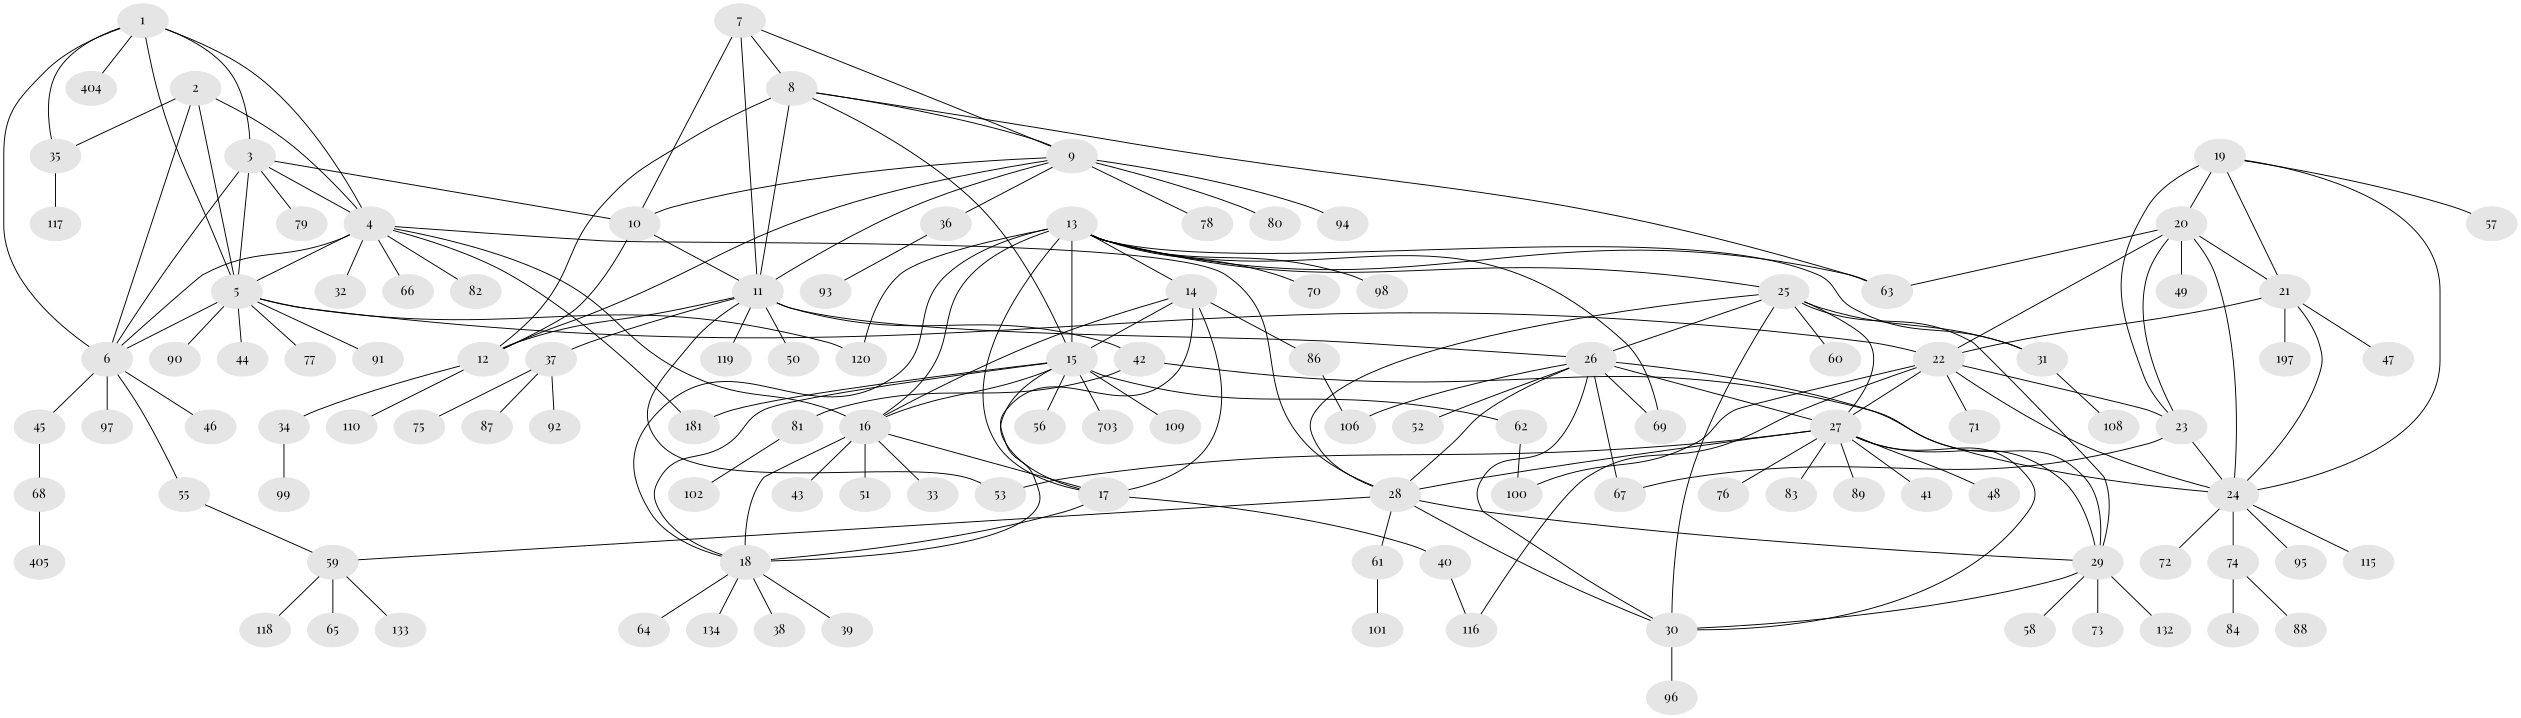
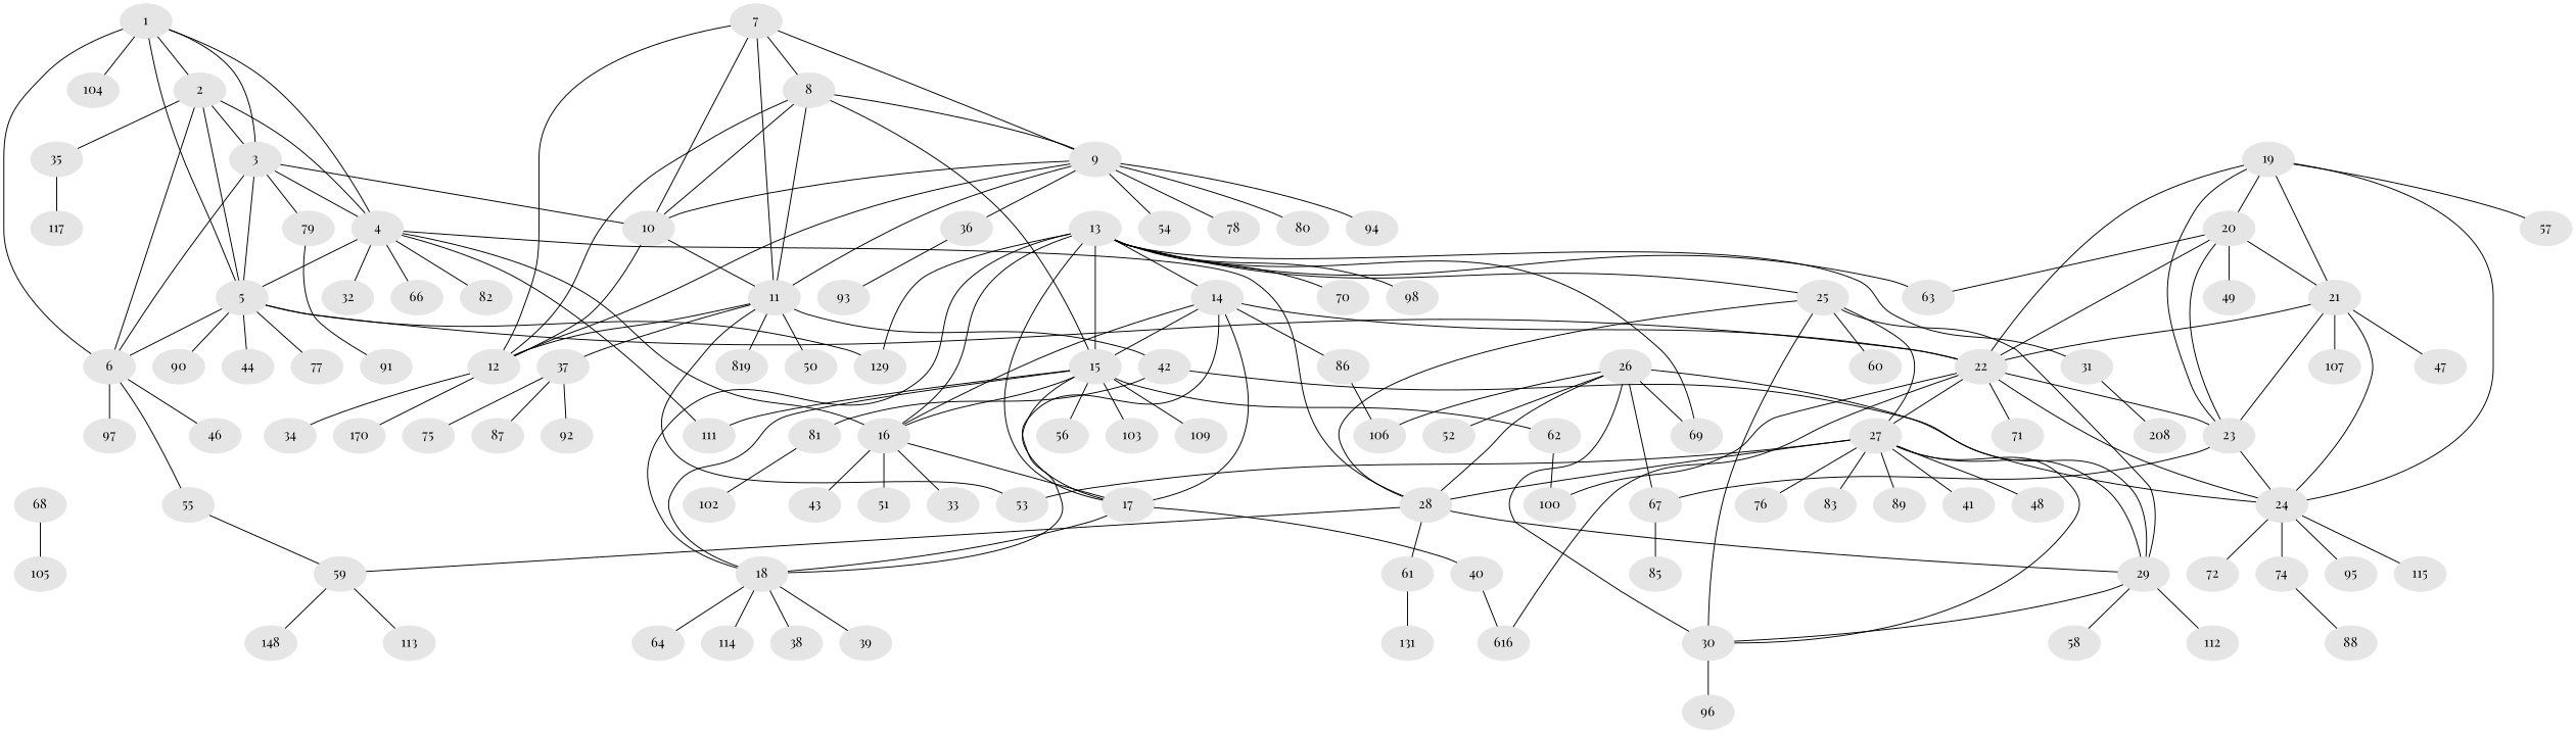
  graph {
    fontname="Playfair Display"
    node [color=gray90 fontname="Playfair Display" style=filled]
    edge [fontname="Playfair Display"]
    1
    2
    3
    4
    5
    6
-   104 [label=404]
+   104
    35
    10
    79
    16
    28
    32
    66
    82
-   111 [label=181]
+   111
    22
    44
    77
    90
    91
-   120
-   45
+   120 [label=129]
    46
    55
    97
    117
    11
    12
    17
    18
    33
    43
    51
    29
    30
    59
    61
    24
    23
    27
    71
    100
-   116
+   116 [label=616]
    68
    7
    8
    9
    15
    36
+   54
    78
    80
    94
    26
    37
    42
    50
    53
-   119
+   119 [label=819]
    34
-   110
+   110 [label=170]
    56
    62
-   103 [label=703]
+   103
    109
    93
    72
    74
    95
    115
    69
    67
    52
    106
    75
    87
    92
    81
-   99
    13
    14
    25
    31
    63
    70
    98
    86
    40
    38
    39
    64
-   114 [label=134]
+   114
    60
-   108
+   108 [label=208]
    19
    20
    21
    57
    49
    47
-   107 [label=197]
+   107
    41
    48
    76
    83
    89
-   84
+   85
    88
    58
-   73
-   112 [label=132]
+   112
    96
-   65
-   113 [label=133]
-   118
-   101
+   113
+   118 [label=148]
+   101 [label=131]
    102
-   105 [label=405]
-   1 -- 35
+   105
+   1 -- 2
    1 -- 3
    1 -- 4
    1 -- 5
    1 -- 6
    1 -- 104
+   2 -- 3
    2 -- 4
    2 -- 5
    2 -- 6
    2 -- 35
    3 -- 4
    3 -- 5
    3 -- 6
    3 -- 10
    3 -- 79
    4 -- 5
-   4 -- 6
    4 -- 16
    4 -- 28
    4 -- 32
    4 -- 66
    4 -- 82
    4 -- 111
    5 -- 6
    5 -- 22
    5 -- 44
    5 -- 77
    5 -- 90
-   5 -- 91
+   79 -- 91
    5 -- 120
-   6 -- 45
    6 -- 46
    6 -- 55
    6 -- 97
    35 -- 117
    10 -- 11
    10 -- 12
    16 -- 17
-   16 -- 18
    16 -- 33
    16 -- 43
    16 -- 51
    28 -- 29
-   28 -- 30
    28 -- 59
    28 -- 61
    22 -- 24
    22 -- 23
    22 -- 27
    22 -- 71
    22 -- 100
    22 -- 116
-   45 -- 68
    55 -- 59
    11 -- 12
-   11 -- 26
    11 -- 37
    11 -- 42
    11 -- 50
    11 -- 53
    11 -- 119
    12 -- 34
    12 -- 110
    17 -- 18
    17 -- 40
    18 -- 38
    18 -- 39
    18 -- 64
    18 -- 114
    29 -- 30
    29 -- 58
-   29 -- 73
    29 -- 112
    30 -- 96
-   59 -- 65
    59 -- 113
    59 -- 118
    61 -- 101
    24 -- 72
    24 -- 74
    24 -- 95
    24 -- 115
    23 -- 24
    23 -- 67
    27 -- 28
    27 -- 29
    27 -- 30
    27 -- 53
    27 -- 41
    27 -- 48
    27 -- 76
    27 -- 83
    27 -- 89
    68 -- 105
    7 -- 10
    7 -- 11
+   7 -- 12
    7 -- 8
    7 -- 9
-   8 -- 63
+   8 -- 10
    8 -- 11
    8 -- 12
    8 -- 9
    8 -- 15
    9 -- 10
    9 -- 11
    9 -- 12
    9 -- 36
+   9 -- 54
    9 -- 78
    9 -- 80
    9 -- 94
    15 -- 16
    15 -- 111
    15 -- 17
    15 -- 18
    15 -- 56
    15 -- 62
    15 -- 103
    15 -- 109
    36 -- 93
    26 -- 28
    26 -- 29
    26 -- 30
-   26 -- 27
    26 -- 69
    26 -- 67
    26 -- 52
    26 -- 106
    37 -- 75
    37 -- 87
    37 -- 92
    42 -- 24
    42 -- 81
-   34 -- 99
    62 -- 100
-   74 -- 84
    74 -- 88
+   67 -- 85
    81 -- 102
    13 -- 16
    13 -- 120
    13 -- 17
    13 -- 18
    13 -- 15
    13 -- 69
    13 -- 14
    13 -- 25
    13 -- 31
    13 -- 63
    13 -- 70
    13 -- 98
    14 -- 16
+   14 -- 22
    14 -- 17
    14 -- 18
    14 -- 15
    14 -- 86
    25 -- 28
    25 -- 29
    25 -- 30
    25 -- 27
-   25 -- 26
-   25 -- 31
    25 -- 60
    31 -- 108
    86 -- 106
    40 -- 116
+   19 -- 22
    19 -- 24
    19 -- 23
    19 -- 20
    19 -- 21
    19 -- 57
    20 -- 22
-   20 -- 24
    20 -- 23
    20 -- 63
    20 -- 21
    20 -- 49
    21 -- 22
    21 -- 24
+   21 -- 23
    21 -- 47
    21 -- 107
  }
